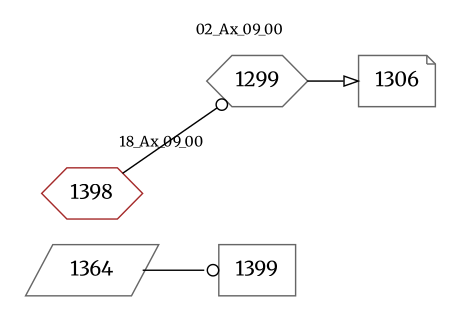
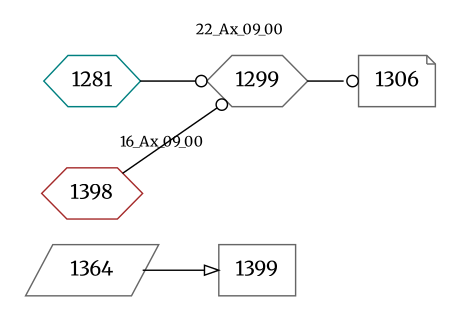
  digraph {
    fontname=Merriweather
    rankdir=LR
    node [color=gray40 fontname=Merriweather shape=hexagon]
    edge [arrowhead=odot color=black fontname=Merriweather]
+   n1 [color=teal label=1281]
    n2 [label=1299]
    n3 [label=1306 shape=note]
    n4 [color=brown label=1398]
    n5 [label=1364 shape=parallelogram]
    n6 [label=1399 shape=box]
    subgraph cluster_1 {
      color=white
      fontsize=10
-     label="02_Ax_09_00"
+     label="22_Ax_09_00"
+     n1
      n2
      n3
    }
    subgraph cluster_2 {
      color=white
      fontsize=10
-     label="18_Ax_09_00"
+     label="16_Ax_09_00"
      n4
      n5
      n6
    }
-   n2 -> n3 [arrowhead=onormal]
+   n1 -> n2
+   n2 -> n3
    n4 -> n2
-   n5 -> n6
+   n5 -> n6 [arrowhead=onormal]
  }
